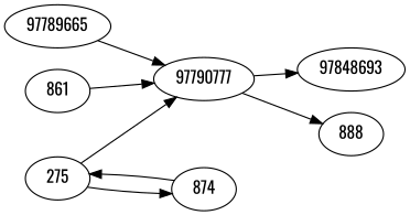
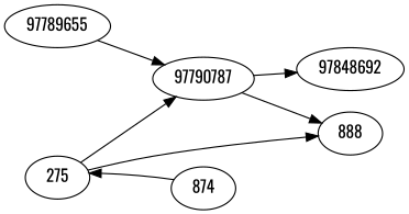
  strict digraph {
    fontname=Oswald
    rankdir=LR
    node [fontname=Oswald]
    edge [fontname=Oswald]
    n1 [label=888]
-   97790777
-   97848692 [label=97848693]
+   97790777 [label=97790787]
+   97848692
    n4 [label=275]
    874
-   97789655 [label=97789665]
-   861
+   97789655
    97790777 -> n1
    97790777 -> 97848692
    n4 -> 97790777
-   n4 -> 874
+   n4 -> n1
    874 -> n4
    97789655 -> 97790777
-   861 -> 97790777
  }
